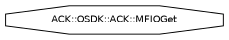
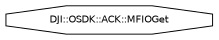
  digraph {
    rankdir=TB
-   n1 [color=black fillcolor=white fontname=Helvetica fontsize=10 height=0.2 label="ACK::OSDK::ACK::MFIOGet" shape=octagon style=filled width=0.4]
+   n1 [color=black fillcolor=white fontname=Helvetica fontsize=10 height=0.2 label="DJI::OSDK::ACK::MFIOGet" shape=octagon style=filled width=0.4]
  }
